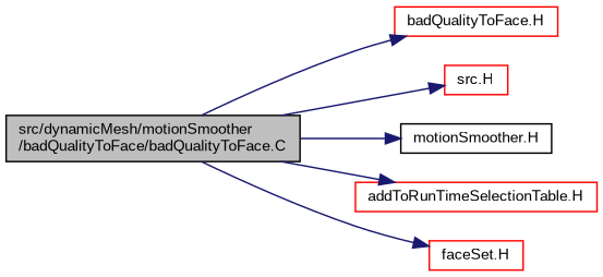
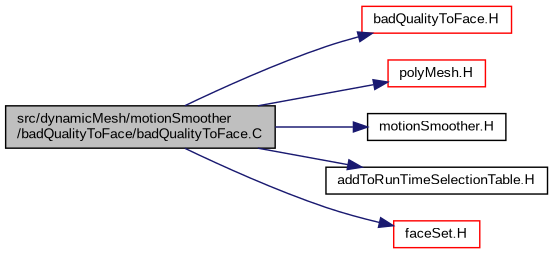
  digraph {
    fontname="Liberation Sans"
    rankdir=LR
    node [color=black fontname="Liberation Sans" fontsize=10 shape=record]
    edge [color=midnightblue fontname="Liberation Sans" fontsize=10 labelfontname=FreeSans labelfontsize=10 style=solid]
    n1 [fillcolor=grey75 fontcolor=black height=0.2 label="src/dynamicMesh/motionSmoother\l/badQualityToFace/badQualityToFace.C" style=filled width=0.4]
    n2 [color=red height=0.2 label="badQualityToFace.H" width=0.4]
-   n3 [color=red height=0.2 label="src.H" width=0.4]
+   n3 [color=red height=0.2 label="polyMesh.H" width=0.4]
    n4 [height=0.2 label="motionSmoother.H" width=0.4]
-   n5 [color=red height=0.2 label="addToRunTimeSelectionTable.H" width=0.4]
+   n5 [height=0.2 label="addToRunTimeSelectionTable.H" width=0.4]
    n6 [color=red height=0.2 label="faceSet.H" width=0.4]
    n1 -> n2
    n1 -> n3
    n1 -> n4
    n1 -> n5
    n1 -> n6
  }
